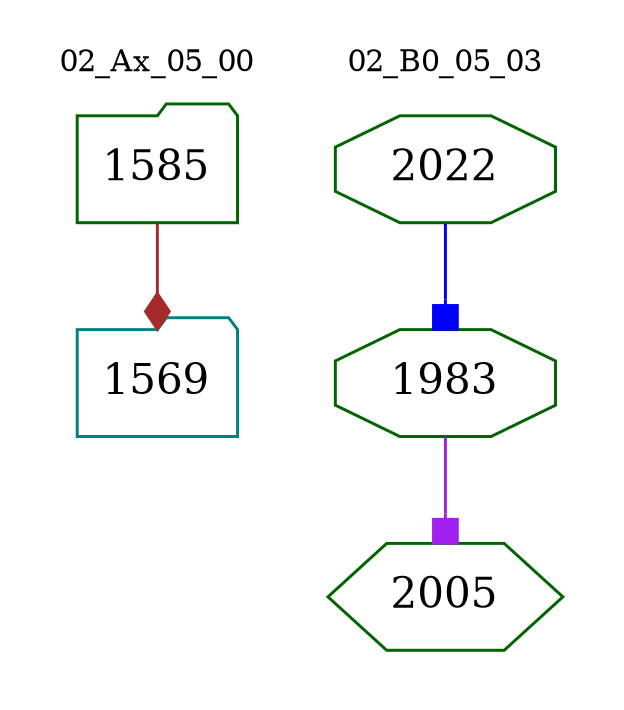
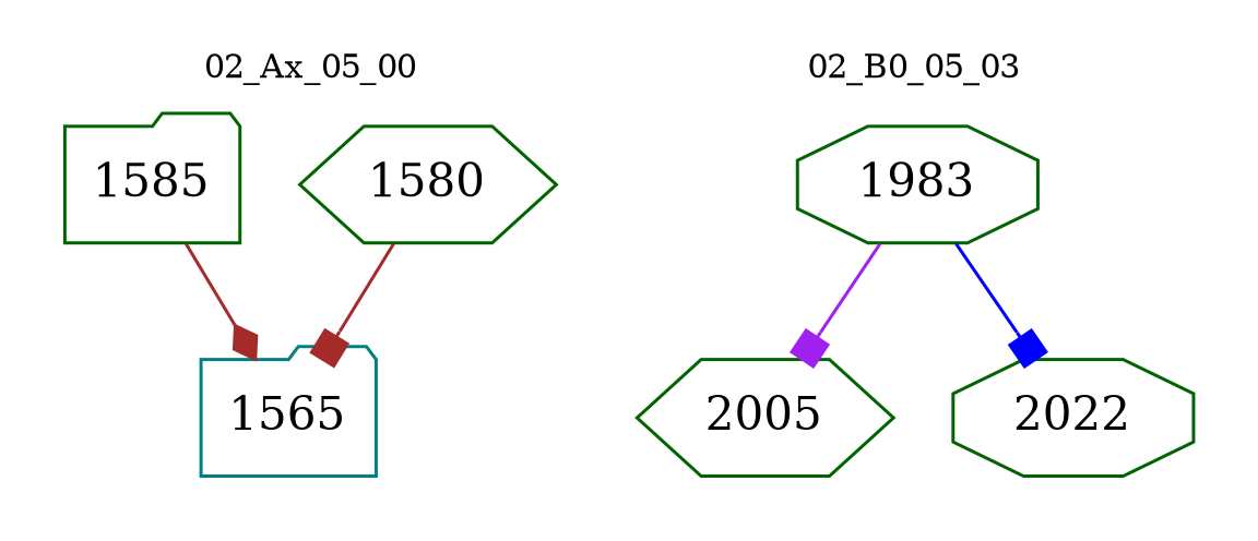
  digraph {
    node [color=darkgreen shape=hexagon]
    edge [arrowhead=box color=brown]
-   n2 [color=teal label=1569 shape=folder]
+   n1 [label=1580]
+   n2 [color=teal label=1565 shape=folder]
    n3 [label=1585 shape=folder]
    n4 [label=2005]
    n5 [label=1983 shape=octagon]
    n6 [label=2022 shape=octagon]
    subgraph cluster_1 {
      color=white
      fontsize=10
      label="02_Ax_05_00"
+     n1
      n2
      n3
    }
    subgraph cluster_2 {
      color=white
      fontsize=10
      label="02_B0_05_03"
      n4
      n5
      n6
    }
+   n1 -> n2
    n3 -> n2 [arrowhead=diamond]
    n5 -> n4 [color=purple]
-   n6 -> n5 [color=blue]
+   n5 -> n6 [color=blue]
  }
